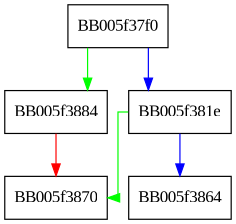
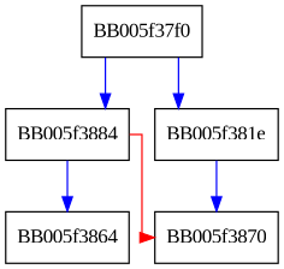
  digraph {
    fontname="Liberation Serif"
    splines=ortho
    node [fontname="Liberation Serif" shape=box]
    edge [color=green fontname="Liberation Serif"]
    BB005f37f0
    BB005f3884
    BB005f381e
    BB005f3864
    BB005f3870
-   BB005f37f0 -> BB005f3884
+   BB005f37f0 -> BB005f3884 [color=blue]
    BB005f37f0 -> BB005f381e [color=blue]
-   BB005f381e -> BB005f3864 [color=blue]
+   BB005f3884 -> BB005f3864 [color=blue]
    BB005f3884 -> BB005f3870 [color=red]
-   BB005f381e -> BB005f3870
+   BB005f381e -> BB005f3870 [color=blue]
  }
